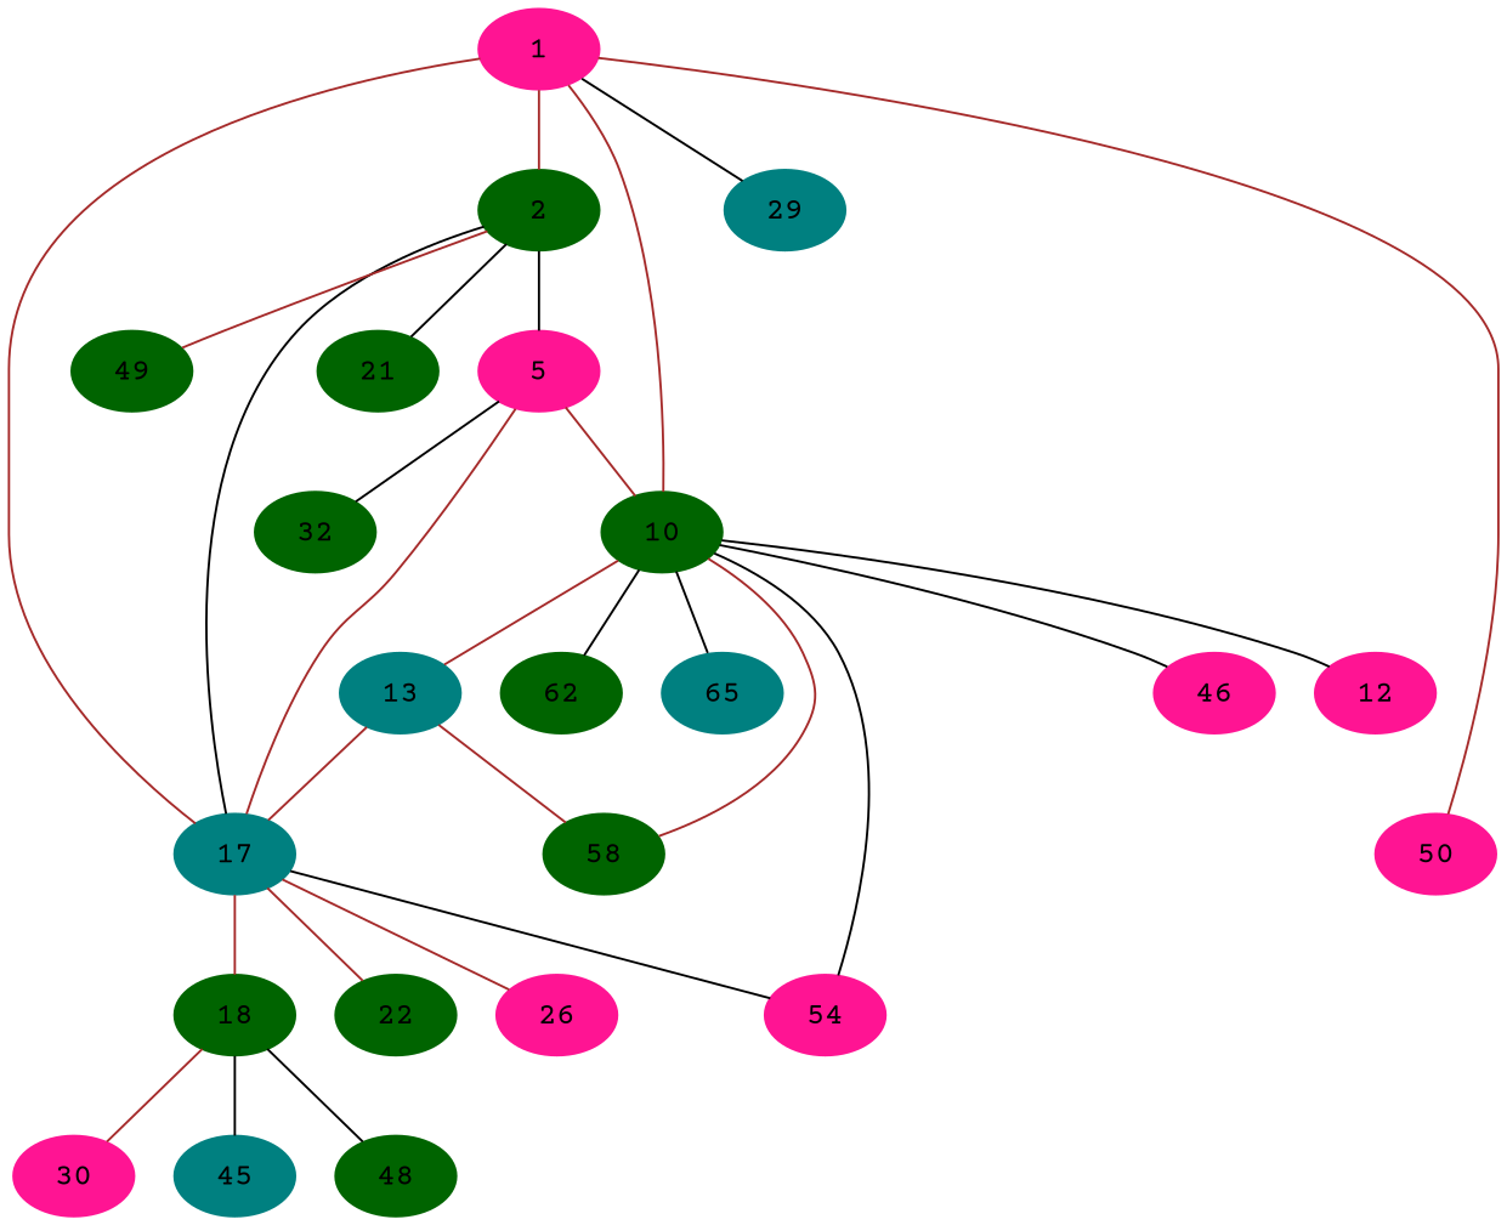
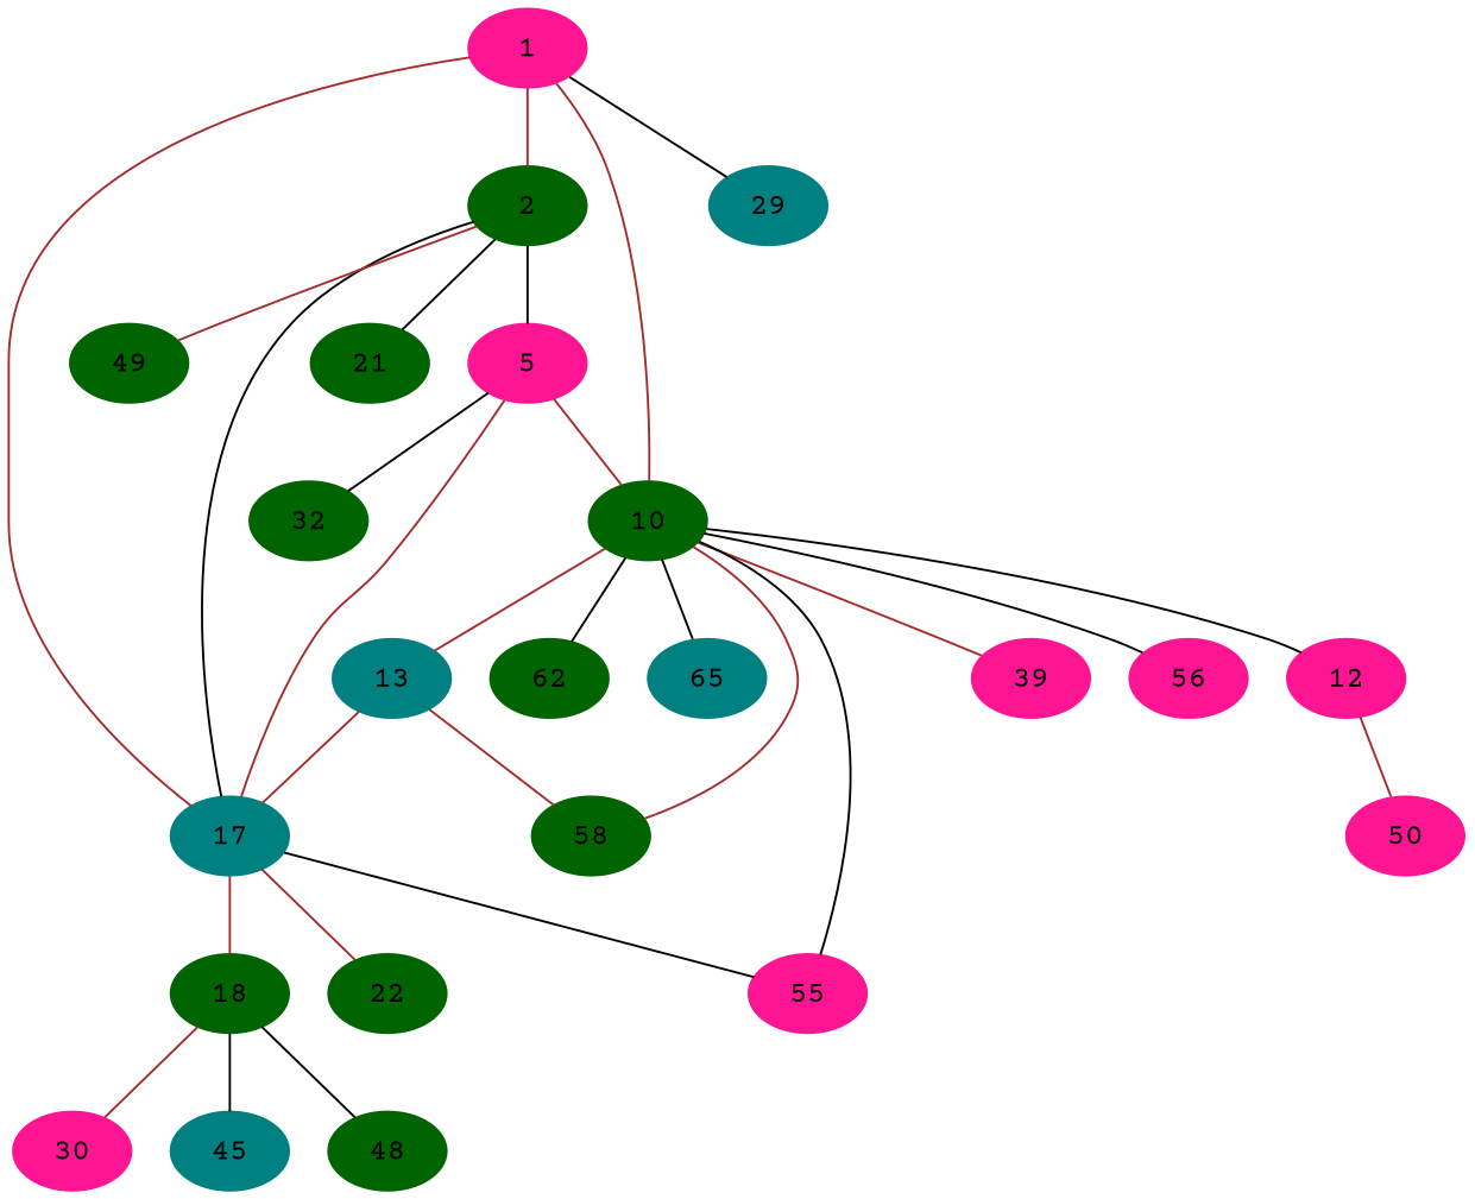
  graph {
    fontname="Courier Prime"
    node [color=darkgreen fontname="Courier Prime" style=filled]
    edge [color=brown fontname="Courier Prime"]
    1 [color=deeppink super="+3+34+78+9"]
    2 [super="+4+23+81"]
    10 [super="+11+41+40+64+69+75+28"]
    17 [color=teal super="+51+19+35+47"]
    29 [color=teal]
    50 [color=deeppink]
    5 [color=deeppink super="+7+6+8"]
    21
    49
    12 [color=deeppink]
    13 [color=teal super="+66+38+15+14"]
-   46 [color=deeppink super="+80+70"]
-   55 [color=deeppink super="+68" label=54]
+   39 [color=deeppink]
+   46 [color=deeppink super="+80+70" label=56]
+   55 [color=deeppink super="+68"]
    58
    62
    65 [color=teal]
-   26 [color=deeppink]
    18 [super="+20+27+44"]
    22 [super="+79"]
    32
    30 [color=deeppink]
    45 [color=teal]
    48
    1 -- 2 [weight=4]
    1 -- 10 [weight=3]
    1 -- 17 [weight=2]
    1 -- 29 [color=black]
-   1 -- 50
+   12 -- 50
    2 -- 17 [color=black]
    2 -- 5 [color=black weight=2]
    2 -- 21 [color=black]
    2 -- 49
    10 -- 12 [color=black weight=2]
    10 -- 13 [weight=3]
+   10 -- 39
    10 -- 46 [color=black]
    10 -- 55 [color=black]
    10 -- 58
    10 -- 62 [color=black]
    10 -- 65 [color=black]
    17 -- 55 [color=black]
-   17 -- 26
    17 -- 18 [weight=4]
    17 -- 22
    5 -- 10
    5 -- 17
    5 -- 32 [color=black]
    13 -- 17
    13 -- 58
    18 -- 30
    18 -- 45 [color=black]
    18 -- 48 [color=black]
  }
